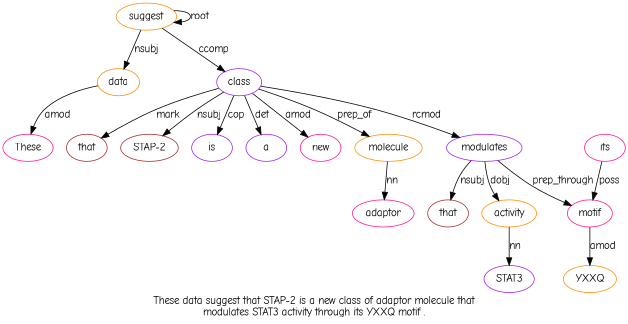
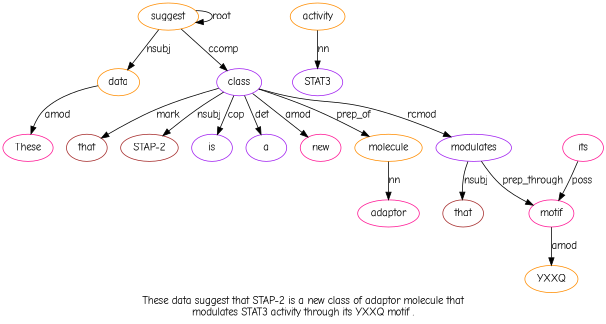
  digraph {
    fontname="Comic Neue"
    label="These data suggest that STAP-2 is a new class of adaptor molecule that\nmodulates STAT3 activity through its YXXQ motif ."
    node [color=darkorange fillcolor=white fontname="Comic Neue" style=filled]
    edge [fontname="Comic Neue"]
    n1 [label=data]
    n2 [color=deeppink label=These]
    n3 [label=suggest]
    n4 [color=purple label=class]
    n5 [color=brown label=that]
    n6 [color=brown label="STAP-2"]
    n7 [color=purple label=is]
    n8 [color=purple label=a]
    n9 [color=deeppink label=new]
    n10 [label=molecule]
    n11 [color=purple label=modulates]
    n12 [color=deeppink label=adaptor]
    n13 [color=brown label=that]
    n14 [label=activity]
    n15 [color=deeppink label=motif]
    n16 [color=purple label=STAT3]
    n17 [label=YXXQ]
    n18 [color=deeppink label=its]
    n1 -> n2 [label=amod]
    n3 -> n1 [label=nsubj]
    n3 -> n3 [label=root]
    n3 -> n4 [label=ccomp]
    n4 -> n5 [label=mark]
    n4 -> n6 [label=nsubj]
    n4 -> n7 [label=cop]
    n4 -> n8 [label=det]
    n4 -> n9 [label=amod]
    n4 -> n10 [label=prep_of]
    n4 -> n11 [label=rcmod]
    n10 -> n12 [label=nn]
    n11 -> n13 [label=nsubj]
-   n11 -> n14 [label=dobj]
    n11 -> n15 [label=prep_through]
    n14 -> n16 [label=nn]
    n15 -> n17 [label=amod]
    n18 -> n15 [label=poss]
  }
